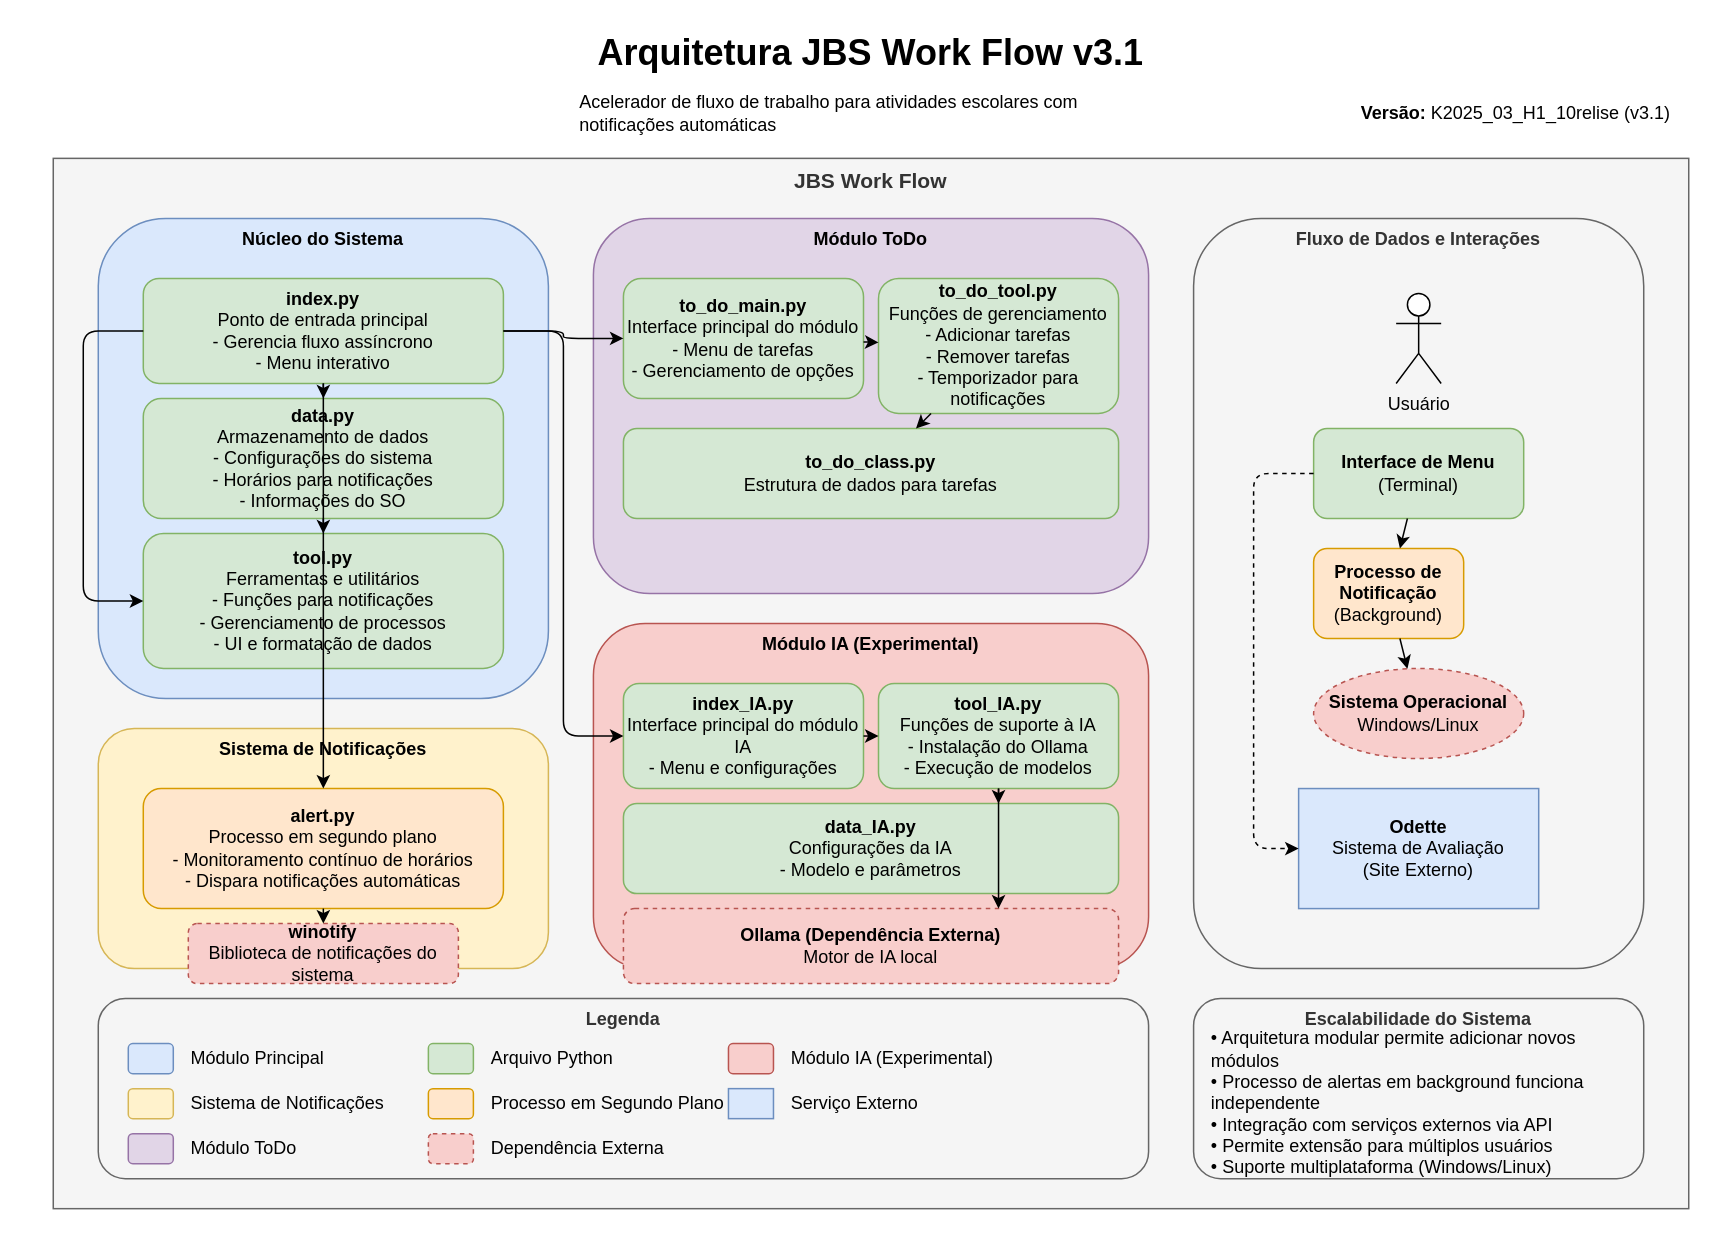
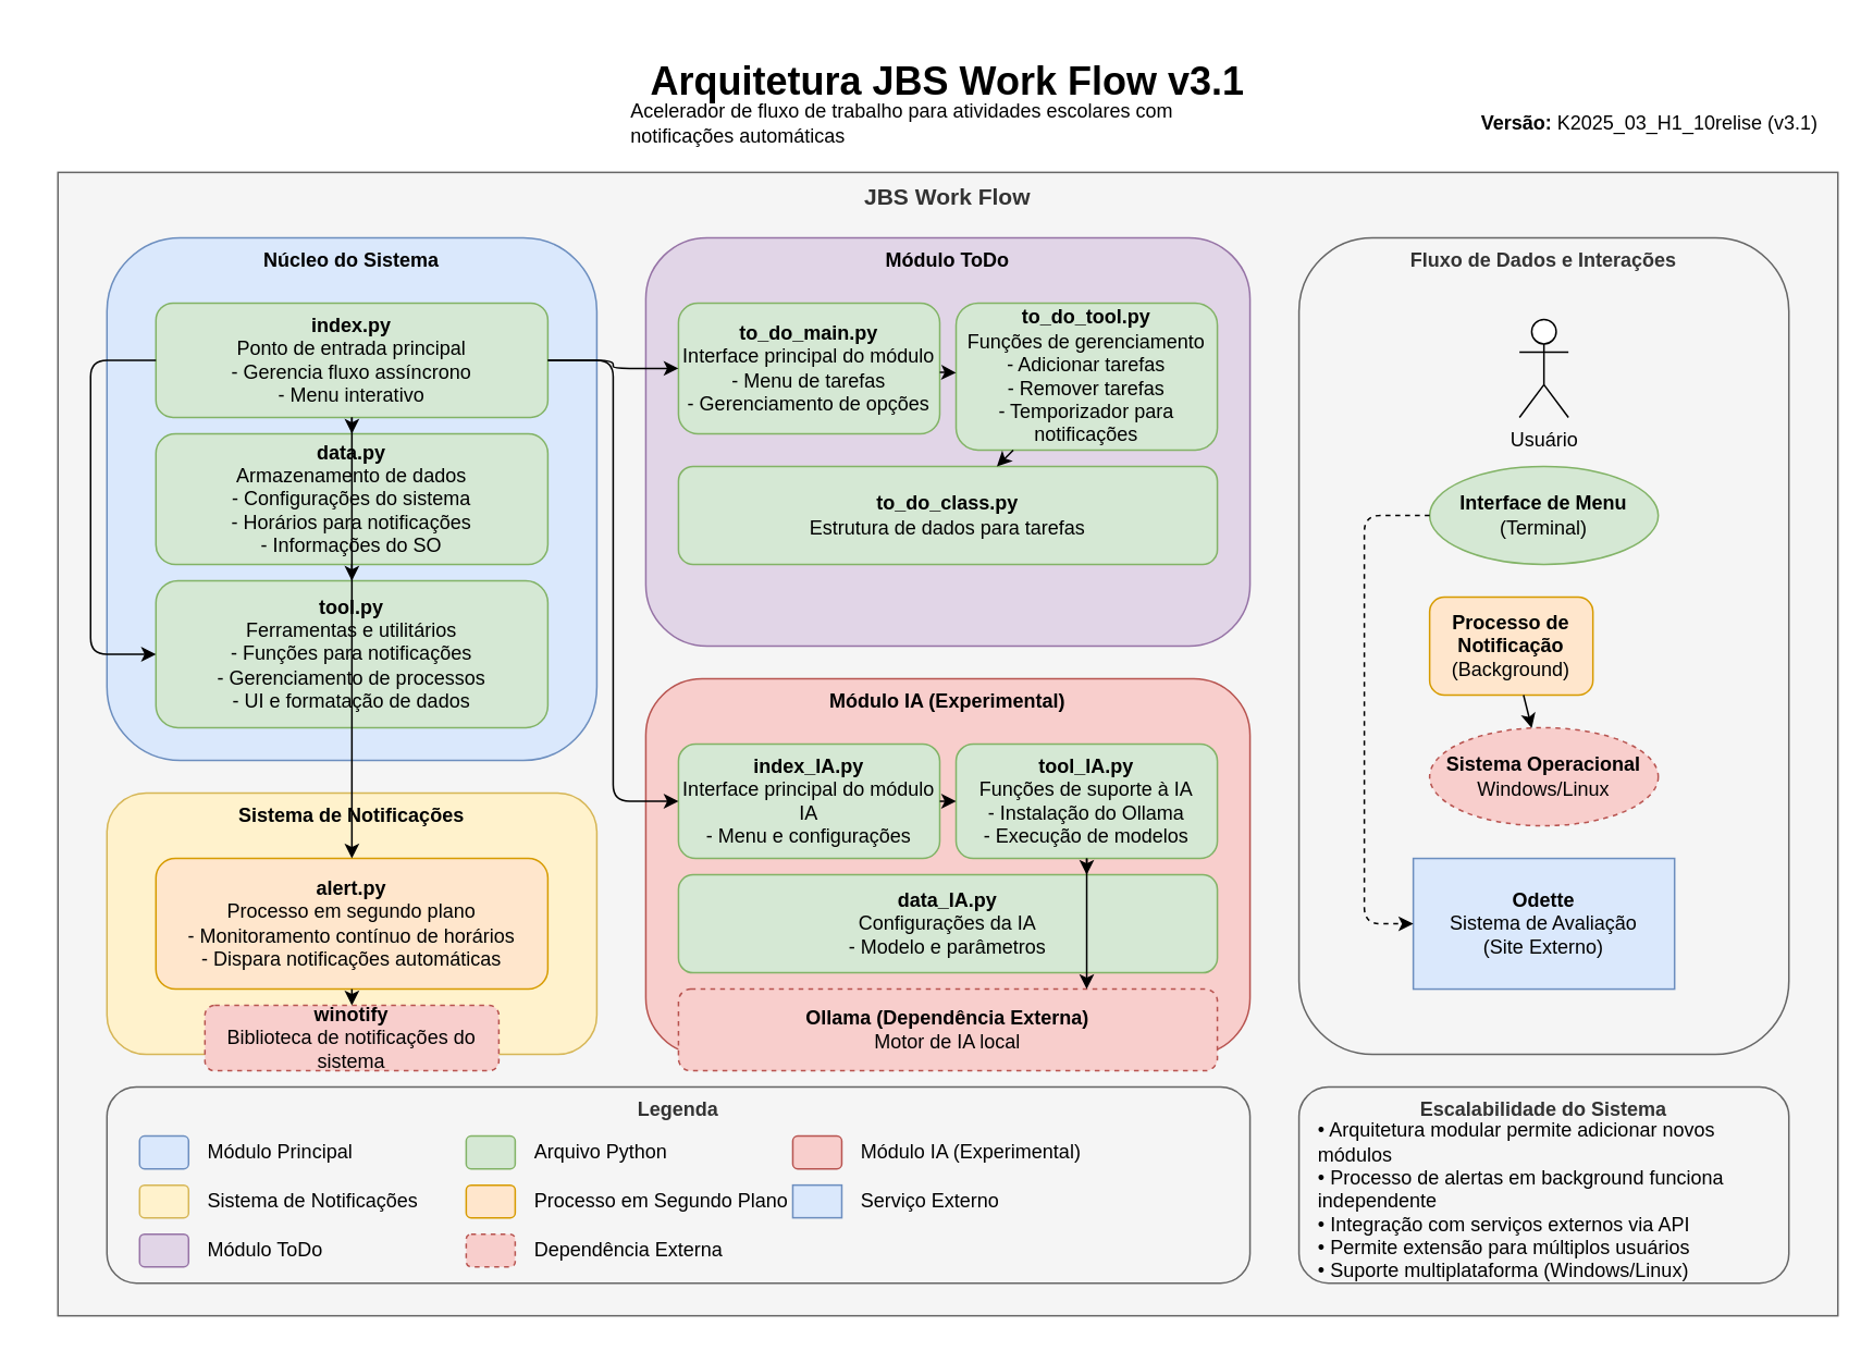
  <mxCell id="0" />
  <mxCell id="1" parent="0" />
  <mxCell id="2" parent="1" edge="1" />
  <mxCell id="3" parent="1" edge="1" />
  <mxCell id="4" parent="1" edge="1" />
  <mxCell id="5" parent="1" edge="1" />
  <mxCell id="6" parent="1" edge="1" />
  <mxCell id="7" parent="1" edge="1" />
  <mxCell id="8" parent="1" edge="1" />
  <mxCell id="9" parent="1" edge="1" />
  <mxCell id="10" parent="1" edge="1" />
  <mxCell id="11" parent="1" edge="1" />
- <mxCell id="12" value="&lt;font style=&quot;font-size: 24px;&quot;&gt;&lt;b&gt;Arquitetura JBS Work Flow v3.1&lt;/b&gt;&lt;/font&gt;" style="text;html=1;strokeColor=none;fillColor=none;align=center;verticalAlign=middle;whiteSpace=wrap;rounded=0;" vertex="1" parent="1"><mxGeometry x="380" y="5" width="370" height="30" as="geometry" /></mxCell>
+ <mxCell id="12" value="&lt;font style=&quot;font-size: 24px;&quot;&gt;&lt;b&gt;Arquitetura JBS Work Flow v3.1&lt;/b&gt;&lt;/font&gt;" style="text;html=1;strokeColor=none;fillColor=none;align=center;verticalAlign=middle;whiteSpace=wrap;rounded=0;" vertex="1" parent="1"><mxGeometry x="380" y="20" width="370" height="30" as="geometry" /></mxCell>
  <mxCell id="13" value="&lt;div style=&quot;text-align: left;&quot;&gt;&lt;font style=&quot;font-size: 12px;&quot;&gt;Acelerador de fluxo de trabalho para atividades escolares com notificações automáticas&lt;/font&gt;&lt;/div&gt;" style="text;html=1;strokeColor=none;fillColor=none;align=center;verticalAlign=middle;whiteSpace=wrap;rounded=0;" vertex="1" parent="1"><mxGeometry x="370" y="50" width="390" height="20" as="geometry" /></mxCell>
  <mxCell id="14" value="JBS Work Flow" style="rounded=0;whiteSpace=wrap;html=1;fillColor=#f5f5f5;strokeColor=#666666;fontColor=#333333;verticalAlign=top;fontStyle=1;fontSize=14;" vertex="1" parent="1"><mxGeometry x="20" y="90" width="1090" height="700" as="geometry" /></mxCell>
  <mxCell id="15" value="Núcleo do Sistema" style="rounded=1;whiteSpace=wrap;html=1;fillColor=#dae8fc;strokeColor=#6c8ebf;verticalAlign=top;fontStyle=1" vertex="1" parent="1"><mxGeometry x="50" y="130" width="300" height="320" as="geometry" /></mxCell>
  <mxCell id="16" value="&lt;b&gt;index.py&lt;/b&gt;&lt;br&gt;Ponto de entrada principal&lt;br&gt;- Gerencia fluxo assíncrono&lt;br&gt;- Menu interativo" style="rounded=1;whiteSpace=wrap;html=1;fillColor=#d5e8d4;strokeColor=#82b366;" vertex="1" parent="1"><mxGeometry x="80" y="170" width="240" height="70" as="geometry" /></mxCell>
  <mxCell id="17" value="&lt;b&gt;data.py&lt;/b&gt;&lt;br&gt;Armazenamento de dados&lt;br&gt;- Configurações do sistema&lt;br&gt;- Horários para notificações&lt;br&gt;- Informações do SO" style="rounded=1;whiteSpace=wrap;html=1;fillColor=#d5e8d4;strokeColor=#82b366;" vertex="1" parent="1"><mxGeometry x="80" y="250" width="240" height="80" as="geometry" /></mxCell>
  <mxCell id="18" value="&lt;b&gt;tool.py&lt;/b&gt;&lt;br&gt;Ferramentas e utilitários&lt;br&gt;- Funções para notificações&lt;br&gt;- Gerenciamento de processos&lt;br&gt;- UI e formatação de dados" style="rounded=1;whiteSpace=wrap;html=1;fillColor=#d5e8d4;strokeColor=#82b366;" vertex="1" parent="1"><mxGeometry x="80" y="340" width="240" height="90" as="geometry" /></mxCell>
  <mxCell id="19" value="Sistema de Notificações" style="rounded=1;whiteSpace=wrap;html=1;fillColor=#fff2cc;strokeColor=#d6b656;verticalAlign=top;fontStyle=1" vertex="1" parent="1"><mxGeometry x="50" y="470" width="300" height="160" as="geometry" /></mxCell>
  <mxCell id="20" value="&lt;b&gt;alert.py&lt;/b&gt;&lt;br&gt;Processo em segundo plano&lt;br&gt;- Monitoramento contínuo de horários&lt;br&gt;- Dispara notificações automáticas" style="rounded=1;whiteSpace=wrap;html=1;fillColor=#ffe6cc;strokeColor=#d79b00;" vertex="1" parent="1"><mxGeometry x="80" y="510" width="240" height="80" as="geometry" /></mxCell>
  <mxCell id="21" value="&lt;b&gt;winotify&lt;/b&gt;&lt;br&gt;Biblioteca de notificações do sistema" style="rounded=1;whiteSpace=wrap;html=1;fillColor=#f8cecc;strokeColor=#b85450;dashed=1;" vertex="1" parent="1"><mxGeometry x="110" y="600" width="180" height="40" as="geometry" /></mxCell>
  <mxCell id="22" value="Módulo ToDo" style="rounded=1;whiteSpace=wrap;html=1;fillColor=#e1d5e7;strokeColor=#9673a6;verticalAlign=top;fontStyle=1" vertex="1" parent="1"><mxGeometry x="380" y="130" width="370" height="250" as="geometry" /></mxCell>
  <mxCell id="23" value="&lt;b&gt;to_do_main.py&lt;/b&gt;&lt;br&gt;Interface principal do módulo&lt;br&gt;- Menu de tarefas&lt;br&gt;- Gerenciamento de opções" style="rounded=1;whiteSpace=wrap;html=1;fillColor=#d5e8d4;strokeColor=#82b366;" vertex="1" parent="1"><mxGeometry x="400" y="170" width="160" height="80" as="geometry" /></mxCell>
  <mxCell id="24" value="&lt;b&gt;to_do_tool.py&lt;/b&gt;&lt;br&gt;Funções de gerenciamento&lt;br&gt;- Adicionar tarefas&lt;br&gt;- Remover tarefas&lt;br&gt;- Temporizador para notificações" style="rounded=1;whiteSpace=wrap;html=1;fillColor=#d5e8d4;strokeColor=#82b366;" vertex="1" parent="1"><mxGeometry x="570" y="170" width="160" height="90" as="geometry" /></mxCell>
  <mxCell id="25" value="&lt;b&gt;to_do_class.py&lt;/b&gt;&lt;br&gt;Estrutura de dados para tarefas" style="rounded=1;whiteSpace=wrap;html=1;fillColor=#d5e8d4;strokeColor=#82b366;" vertex="1" parent="1"><mxGeometry x="400" y="270" width="330" height="60" as="geometry" /></mxCell>
  <mxCell id="26" value="Módulo IA (Experimental)" style="rounded=1;whiteSpace=wrap;html=1;fillColor=#f8cecc;strokeColor=#b85450;verticalAlign=top;fontStyle=1" vertex="1" parent="1"><mxGeometry x="380" y="400" width="370" height="230" as="geometry" /></mxCell>
  <mxCell id="27" value="&lt;b&gt;index_IA.py&lt;/b&gt;&lt;br&gt;Interface principal do módulo IA&lt;br&gt;- Menu e configurações" style="rounded=1;whiteSpace=wrap;html=1;fillColor=#d5e8d4;strokeColor=#82b366;" vertex="1" parent="1"><mxGeometry x="400" y="440" width="160" height="70" as="geometry" /></mxCell>
  <mxCell id="28" value="&lt;b&gt;tool_IA.py&lt;/b&gt;&lt;br&gt;Funções de suporte à IA&lt;br&gt;- Instalação do Ollama&lt;br&gt;- Execução de modelos" style="rounded=1;whiteSpace=wrap;html=1;fillColor=#d5e8d4;strokeColor=#82b366;" vertex="1" parent="1"><mxGeometry x="570" y="440" width="160" height="70" as="geometry" /></mxCell>
  <mxCell id="29" value="&lt;b&gt;data_IA.py&lt;/b&gt;&lt;br&gt;Configurações da IA&lt;br&gt;- Modelo e parâmetros" style="rounded=1;whiteSpace=wrap;html=1;fillColor=#d5e8d4;strokeColor=#82b366;" vertex="1" parent="1"><mxGeometry x="400" y="520" width="330" height="60" as="geometry" /></mxCell>
  <mxCell id="30" value="&lt;b&gt;Ollama (Dependência Externa)&lt;/b&gt;&lt;br&gt;Motor de IA local" style="rounded=1;whiteSpace=wrap;html=1;fillColor=#f8cecc;strokeColor=#b85450;dashed=1;" vertex="1" parent="1"><mxGeometry x="400" y="590" width="330" height="50" as="geometry" /></mxCell>
  <mxCell id="31" value="Fluxo de Dados e Interações" style="rounded=1;whiteSpace=wrap;html=1;fillColor=#f5f5f5;strokeColor=#666666;fontColor=#333333;verticalAlign=top;fontStyle=1" vertex="1" parent="1"><mxGeometry x="780" y="130" width="300" height="500" as="geometry" /></mxCell>
  <mxCell id="32" value="Usuário" style="shape=umlActor;verticalLabelPosition=bottom;verticalAlign=top;html=1;" vertex="1" parent="1"><mxGeometry x="915" y="180" width="30" height="60" as="geometry" /></mxCell>
- <mxCell id="33" value="&lt;b&gt;Interface de Menu&lt;/b&gt;&lt;br&gt;(Terminal)" style="rounded=1;whiteSpace=wrap;html=1;fillColor=#d5e8d4;strokeColor=#82b366;" vertex="1" parent="1"><mxGeometry x="860" y="270" width="140" height="60" as="geometry" /></mxCell>
+ <mxCell id="33" value="&lt;b&gt;Interface de Menu&lt;/b&gt;&lt;br&gt;(Terminal)" style="ellipse;whiteSpace=wrap;html=1;fillColor=#d5e8d4;strokeColor=#82b366;" vertex="1" parent="1"><mxGeometry x="860" y="270" width="140" height="60" as="geometry" /></mxCell>
  <mxCell id="34" value="&lt;b&gt;Processo de Notificação&lt;/b&gt;&lt;br&gt;(Background)" style="rounded=1;whiteSpace=wrap;html=1;fillColor=#ffe6cc;strokeColor=#d79b00;" vertex="1" parent="1"><mxGeometry x="860" y="350" width="100" height="60" as="geometry" /></mxCell>
  <mxCell id="35" value="&lt;b&gt;Sistema Operacional&lt;/b&gt;&lt;br&gt;Windows/Linux" style="ellipse;whiteSpace=wrap;html=1;fillColor=#f8cecc;strokeColor=#b85450;dashed=1;" vertex="1" parent="1"><mxGeometry x="860" y="430" width="140" height="60" as="geometry" /></mxCell>
  <mxCell id="36" value="&lt;b&gt;Odette&lt;/b&gt;&lt;br&gt;Sistema de Avaliação&lt;br&gt;(Site Externo)" style="cloud;whiteSpace=wrap;html=1;fillColor=#dae8fc;strokeColor=#6c8ebf;" vertex="1" parent="1"><mxGeometry x="850" y="510" width="160" height="80" as="geometry" /></mxCell>
  <mxCell id="37" value="Legenda" style="rounded=1;whiteSpace=wrap;html=1;fillColor=#f5f5f5;strokeColor=#666666;fontColor=#333333;verticalAlign=top;fontStyle=1;fontSize=12;" vertex="1" parent="1"><mxGeometry x="50" y="650" width="700" height="120" as="geometry" /></mxCell>
  <mxCell id="38" value="" style="rounded=1;whiteSpace=wrap;html=1;fillColor=#dae8fc;strokeColor=#6c8ebf;" vertex="1" parent="1"><mxGeometry x="70" y="680" width="30" height="20" as="geometry" /></mxCell>
  <mxCell id="39" value="Módulo Principal" style="text;html=1;strokeColor=none;fillColor=none;align=left;verticalAlign=middle;whiteSpace=wrap;rounded=0;" vertex="1" parent="1"><mxGeometry x="110" y="680" width="120" height="20" as="geometry" /></mxCell>
  <mxCell id="40" value="" style="rounded=1;whiteSpace=wrap;html=1;fillColor=#fff2cc;strokeColor=#d6b656;" vertex="1" parent="1"><mxGeometry x="70" y="710" width="30" height="20" as="geometry" /></mxCell>
  <mxCell id="41" value="Sistema de Notificações" style="text;html=1;strokeColor=none;fillColor=none;align=left;verticalAlign=middle;whiteSpace=wrap;rounded=0;" vertex="1" parent="1"><mxGeometry x="110" y="710" width="140" height="20" as="geometry" /></mxCell>
  <mxCell id="42" value="" style="rounded=1;whiteSpace=wrap;html=1;fillColor=#e1d5e7;strokeColor=#9673a6;" vertex="1" parent="1"><mxGeometry x="70" y="740" width="30" height="20" as="geometry" /></mxCell>
  <mxCell id="43" value="Módulo ToDo" style="text;html=1;strokeColor=none;fillColor=none;align=left;verticalAlign=middle;whiteSpace=wrap;rounded=0;" vertex="1" parent="1"><mxGeometry x="110" y="740" width="140" height="20" as="geometry" /></mxCell>
  <mxCell id="44" value="" style="rounded=1;whiteSpace=wrap;html=1;fillColor=#d5e8d4;strokeColor=#82b366;" vertex="1" parent="1"><mxGeometry x="270" y="680" width="30" height="20" as="geometry" /></mxCell>
  <mxCell id="45" value="Arquivo Python" style="text;html=1;strokeColor=none;fillColor=none;align=left;verticalAlign=middle;whiteSpace=wrap;rounded=0;" vertex="1" parent="1"><mxGeometry x="310" y="680" width="120" height="20" as="geometry" /></mxCell>
  <mxCell id="46" value="" style="rounded=1;whiteSpace=wrap;html=1;fillColor=#ffe6cc;strokeColor=#d79b00;" vertex="1" parent="1"><mxGeometry x="270" y="710" width="30" height="20" as="geometry" /></mxCell>
  <mxCell id="47" value="Processo em Segundo Plano" style="text;html=1;strokeColor=none;fillColor=none;align=left;verticalAlign=middle;whiteSpace=wrap;rounded=0;" vertex="1" parent="1"><mxGeometry x="310" y="710" width="160" height="20" as="geometry" /></mxCell>
  <mxCell id="48" value="" style="rounded=1;whiteSpace=wrap;html=1;fillColor=#f8cecc;strokeColor=#b85450;dashed=1;" vertex="1" parent="1"><mxGeometry x="270" y="740" width="30" height="20" as="geometry" /></mxCell>
  <mxCell id="49" value="Dependência Externa" style="text;html=1;strokeColor=none;fillColor=none;align=left;verticalAlign=middle;whiteSpace=wrap;rounded=0;" vertex="1" parent="1"><mxGeometry x="310" y="740" width="140" height="20" as="geometry" /></mxCell>
  <mxCell id="50" value="" style="rounded=1;whiteSpace=wrap;html=1;fillColor=#f8cecc;strokeColor=#b85450;" vertex="1" parent="1"><mxGeometry x="470" y="680" width="30" height="20" as="geometry" /></mxCell>
  <mxCell id="51" value="Módulo IA (Experimental)" style="text;html=1;strokeColor=none;fillColor=none;align=left;verticalAlign=middle;whiteSpace=wrap;rounded=0;" vertex="1" parent="1"><mxGeometry x="510" y="680" width="160" height="20" as="geometry" /></mxCell>
  <mxCell id="52" value="" style="cloud;whiteSpace=wrap;html=1;fillColor=#dae8fc;strokeColor=#6c8ebf;" vertex="1" parent="1"><mxGeometry x="470" y="710" width="30" height="20" as="geometry" /></mxCell>
  <mxCell id="53" value="Serviço Externo" style="text;html=1;strokeColor=none;fillColor=none;align=left;verticalAlign=middle;whiteSpace=wrap;rounded=0;" vertex="1" parent="1"><mxGeometry x="510" y="710" width="140" height="20" as="geometry" /></mxCell>
  <mxCell id="54" value="Escalabilidade do Sistema" style="rounded=1;whiteSpace=wrap;html=1;fillColor=#f5f5f5;strokeColor=#666666;fontColor=#333333;verticalAlign=top;fontStyle=1;fontSize=12;" vertex="1" parent="1"><mxGeometry x="780" y="650" width="300" height="120" as="geometry" /></mxCell>
  <mxCell id="55" value="• Arquitetura modular permite adicionar novos módulos&lt;br&gt;• Processo de alertas em background funciona independente&lt;br&gt;• Integração com serviços externos via API&lt;br&gt;• Permite extensão para múltiplos usuários&lt;br&gt;• Suporte multiplataforma (Windows/Linux)" style="text;html=1;strokeColor=none;fillColor=none;align=left;verticalAlign=middle;whiteSpace=wrap;rounded=0;" vertex="1" parent="1"><mxGeometry x="790" y="680" width="280" height="80" as="geometry" /></mxCell>
- <mxCell id="56" edge="1" parent="1" source="33" target="34"><mxGeometry relative="1" as="geometry" /></mxCell>
  <mxCell id="57" edge="1" parent="1" source="34" target="35"><mxGeometry relative="1" as="geometry" /></mxCell>
  <mxCell id="58" edge="1" parent="1" source="33" target="36" style="dashed=1;"><mxGeometry relative="1" as="geometry"><Array as="points"><mxPoint x="820" y="300" /><mxPoint x="820" y="550" /></Array></mxGeometry></mxCell>
  <mxCell id="59" edge="1" parent="1" source="16" target="17"><mxGeometry relative="1" as="geometry" /></mxCell>
  <mxCell id="60" edge="1" parent="1" source="16" target="18"><mxGeometry relative="1" as="geometry"><Array as="points"><mxPoint x="40" y="205" /><mxPoint x="40" y="385" /></Array></mxGeometry></mxCell>
  <mxCell id="61" edge="1" parent="1" source="17" target="18"><mxGeometry relative="1" as="geometry" /></mxCell>
  <mxCell id="62" edge="1" parent="1" source="16" target="20"><mxGeometry relative="1" as="geometry"><Array as="points"><mxPoint x="200" y="460" /></Array></mxGeometry></mxCell>
  <mxCell id="63" edge="1" parent="1" source="20" target="21"><mxGeometry relative="1" as="geometry" /></mxCell>
  <mxCell id="64" edge="1" parent="1" source="16" target="23"><mxGeometry relative="1" as="geometry"><Array as="points"><mxPoint x="360" y="205" /><mxPoint x="360" y="210" /></Array></mxGeometry></mxCell>
  <mxCell id="65" edge="1" parent="1" source="23" target="24"><mxGeometry relative="1" as="geometry" /></mxCell>
  <mxCell id="66" edge="1" parent="1" source="24" target="25"><mxGeometry relative="1" as="geometry" /></mxCell>
  <mxCell id="67" edge="1" parent="1" source="16" target="27"><mxGeometry relative="1" as="geometry"><Array as="points"><mxPoint x="360" y="205" /><mxPoint x="360" y="475" /></Array></mxGeometry></mxCell>
  <mxCell id="68" edge="1" parent="1" source="27" target="28"><mxGeometry relative="1" as="geometry" /></mxCell>
  <mxCell id="69" edge="1" parent="1" source="28" target="29"><mxGeometry relative="1" as="geometry"><Array as="points"><mxPoint x="650" y="520" /></Array></mxGeometry></mxCell>
  <mxCell id="70" edge="1" parent="1" source="28" target="30"><mxGeometry relative="1" as="geometry"><Array as="points"><mxPoint x="650" y="590" /></Array></mxGeometry></mxCell>
  <mxCell id="71" value="&lt;b&gt;Versão:&lt;/b&gt; K2025_03_H1_10relise (v3.1)" style="text;html=1;strokeColor=none;fillColor=none;align=right;verticalAlign=middle;whiteSpace=wrap;rounded=0;" vertex="1" parent="1"><mxGeometry x="870" y="50" width="230" height="20" as="geometry" /></mxCell>
